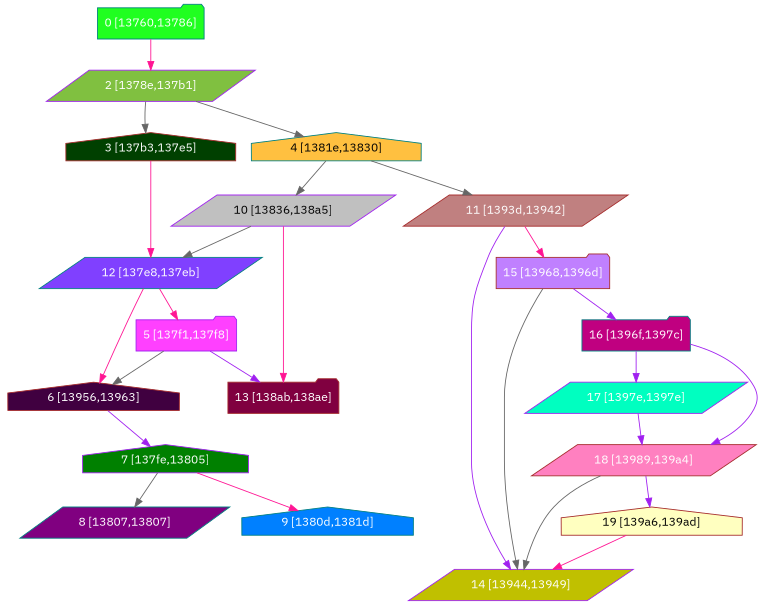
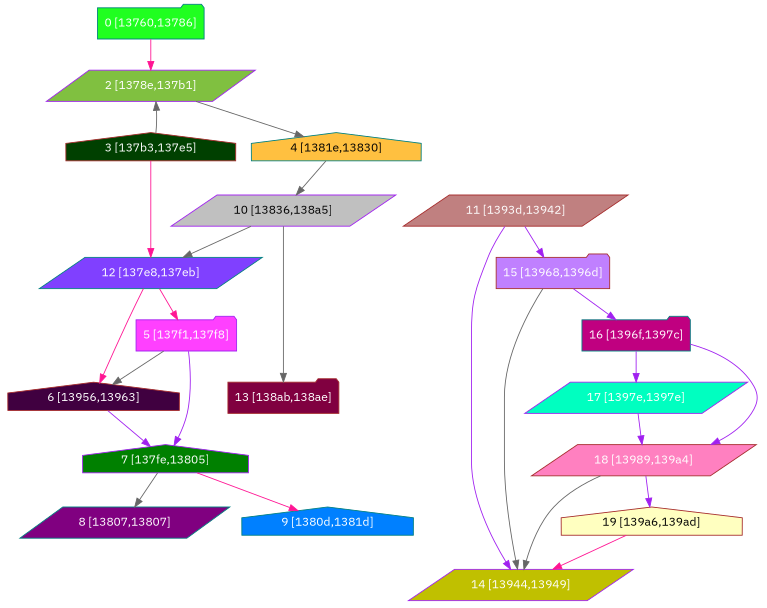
  digraph {
    fontname="IBM Plex Sans"
    node [color=brown fontcolor="#ffffff" fontname="IBM Plex Sans" shape=parallelogram style=filled]
    edge [color=gray40 fontname="IBM Plex Sans"]
    n1 [color=teal fillcolor="#20FF20" label="0 [13760,13786]" shape=folder]
    n2 [color=purple fillcolor="#80C040" label="2 [1378e,137b1]"]
    n3 [fillcolor="#004000" label="3 [137b3,137e5]" shape=house]
    n4 [color=teal fillcolor="#FFC040" fontcolor="#000000" label="4 [1381e,13830]" shape=house]
    n5 [color=teal fillcolor="#8040FF" label="12 [137e8,137eb]"]
    n6 [color=purple fillcolor="#C0C0C0" fontcolor="#000000" label="10 [13836,138a5]"]
    n7 [fillcolor="#C08080" label="11 [1393d,13942]"]
    n8 [color=purple fillcolor="#FF40FF" label="5 [137f1,137f8]" shape=folder]
    n9 [fillcolor="#400040" label="6 [13956,13963]" shape=house]
    n10 [fillcolor="#800040" label="13 [138ab,138ae]" shape=folder]
    n11 [color=purple fillcolor="#C0C000" label="14 [13944,13949]"]
    n12 [fillcolor="#C080FF" label="15 [13968,1396d]" shape=folder]
    n13 [color=purple fillcolor="#008000" label="7 [137fe,13805]" shape=house]
    n14 [color=teal fillcolor="#800080" label="8 [13807,13807]"]
    n15 [color=teal fillcolor="#0080FF" label="9 [1380d,1381d]" shape=house]
    n16 [color=teal fillcolor="#C00080" label="16 [1396f,1397c]" shape=folder]
    n17 [color=purple fillcolor="#00FFC0" label="17 [1397e,1397e]"]
    n18 [fillcolor="#FF80C0" label="18 [13989,139a4]"]
    n19 [fillcolor="#FFFFC0" fontcolor="#000000" label="19 [139a6,139ad]" shape=house]
    n1 -> n2 [color=deeppink]
-   n2 -> n3
+   n3 -> n2
    n2 -> n4
    n3 -> n5 [color=deeppink]
    n4 -> n6
-   n4 -> n7
    n5 -> n8 [color=deeppink]
    n5 -> n9 [color=deeppink]
    n6 -> n5
-   n6 -> n10 [color=deeppink]
+   n6 -> n10
    n7 -> n11 [color=purple]
-   n7 -> n12 [color=deeppink]
+   n7 -> n12 [color=purple]
    n8 -> n9
-   n8 -> n10 [color=purple]
+   n8 -> n13 [color=purple]
    n9 -> n13 [color=purple]
    n12 -> n11
    n12 -> n16 [color=purple]
    n13 -> n14
    n13 -> n15 [color=deeppink]
    n16 -> n17 [color=purple]
    n16 -> n18 [color=purple]
    n17 -> n18 [color=purple]
    n18 -> n11
    n18 -> n19 [color=purple]
    n19 -> n11 [color=deeppink]
  }
